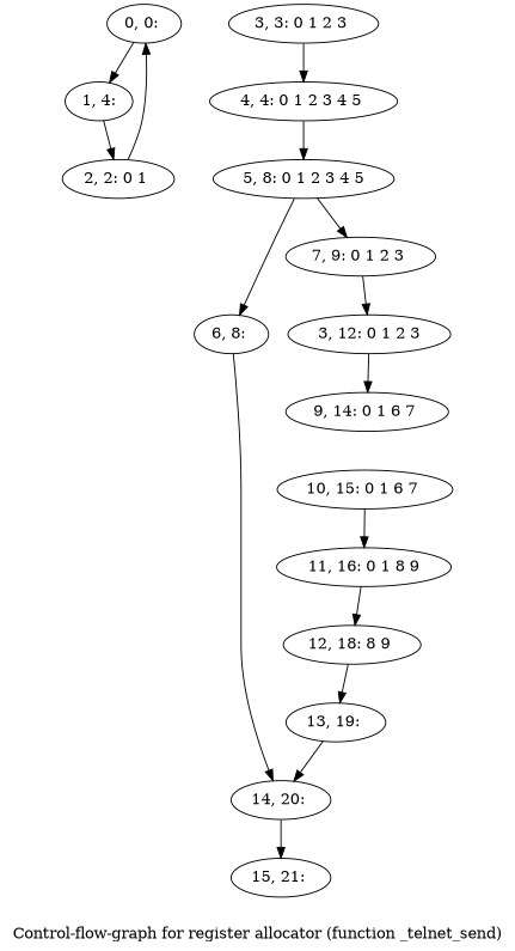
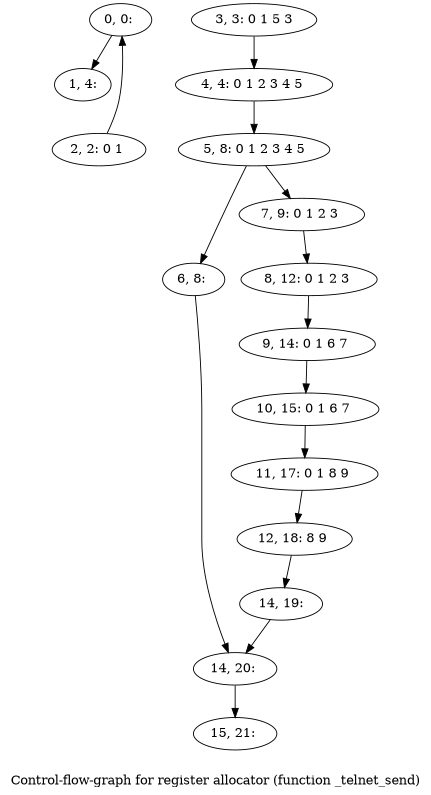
  digraph {
    label="Control-flow-graph for register allocator (function _telnet_send)"
    n1 [label="0, 0: "]
    n2 [label="1, 4:"]
    n3 [label="2, 2: 0 1 "]
-   n4 [label="3, 3: 0 1 2 3 "]
+   n4 [label="3, 3: 0 1 5 3"]
    n5 [label="4, 4: 0 1 2 3 4 5 "]
    n6 [label="5, 8: 0 1 2 3 4 5"]
    n7 [label="6, 8: "]
    n8 [label="7, 9: 0 1 2 3 "]
    n9 [label="14, 20: "]
-   n10 [label="3, 12: 0 1 2 3"]
+   n10 [label="8, 12: 0 1 2 3 "]
    n11 [label="15, 21: "]
    n12 [label="9, 14: 0 1 6 7 "]
    n13 [label="10, 15: 0 1 6 7 "]
-   n14 [label="11, 16: 0 1 8 9"]
+   n14 [label="11, 17: 0 1 8 9 "]
    n15 [label="12, 18: 8 9 "]
-   n16 [label="13, 19: "]
+   n16 [label="14, 19:"]
    n1 -> n2
-   n2 -> n3
    n3 -> n1
    n4 -> n5
    n5 -> n6
    n6 -> n7
    n6 -> n8
    n7 -> n9
    n8 -> n10
    n9 -> n11
    n10 -> n12
+   n12 -> n13
    n13 -> n14
    n14 -> n15
    n15 -> n16
    n16 -> n9
  }
